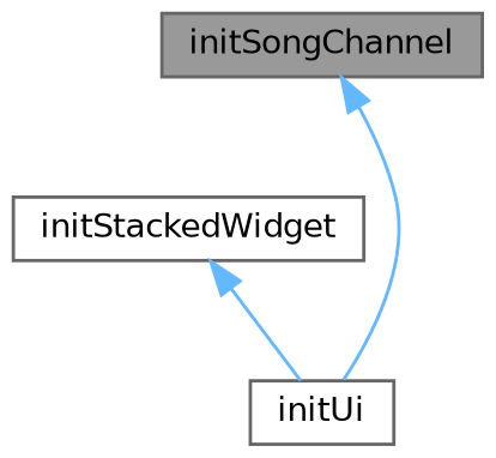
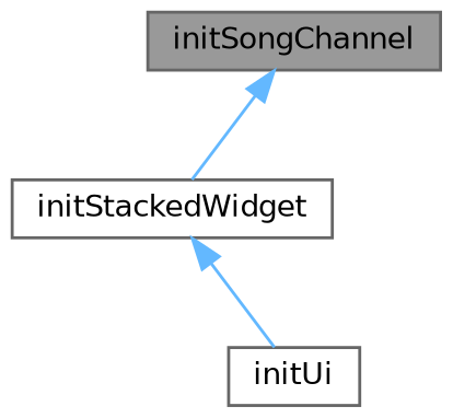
  digraph {
    fontname="DejaVu Sans"
    rankdir=TB
    node [color=grey40 fillcolor=white fontname="DejaVu Sans" fontsize=10 shape=box style=filled]
    edge [color=steelblue1 dir=back fontname="DejaVu Sans" fontsize=10 labelfontname=Helvetica labelfontsize=10 style=solid]
    n1 [color=gray40 fillcolor=grey60 fontcolor=black height=0.2 label=initSongChannel width=0.4]
    n2 [height=0.2 label=initStackedWidget width=0.4]
    n3 [height=0.2 label=initUi width=0.4]
-   n1 -> n3
+   n1 -> n2
    n2 -> n3
  }
